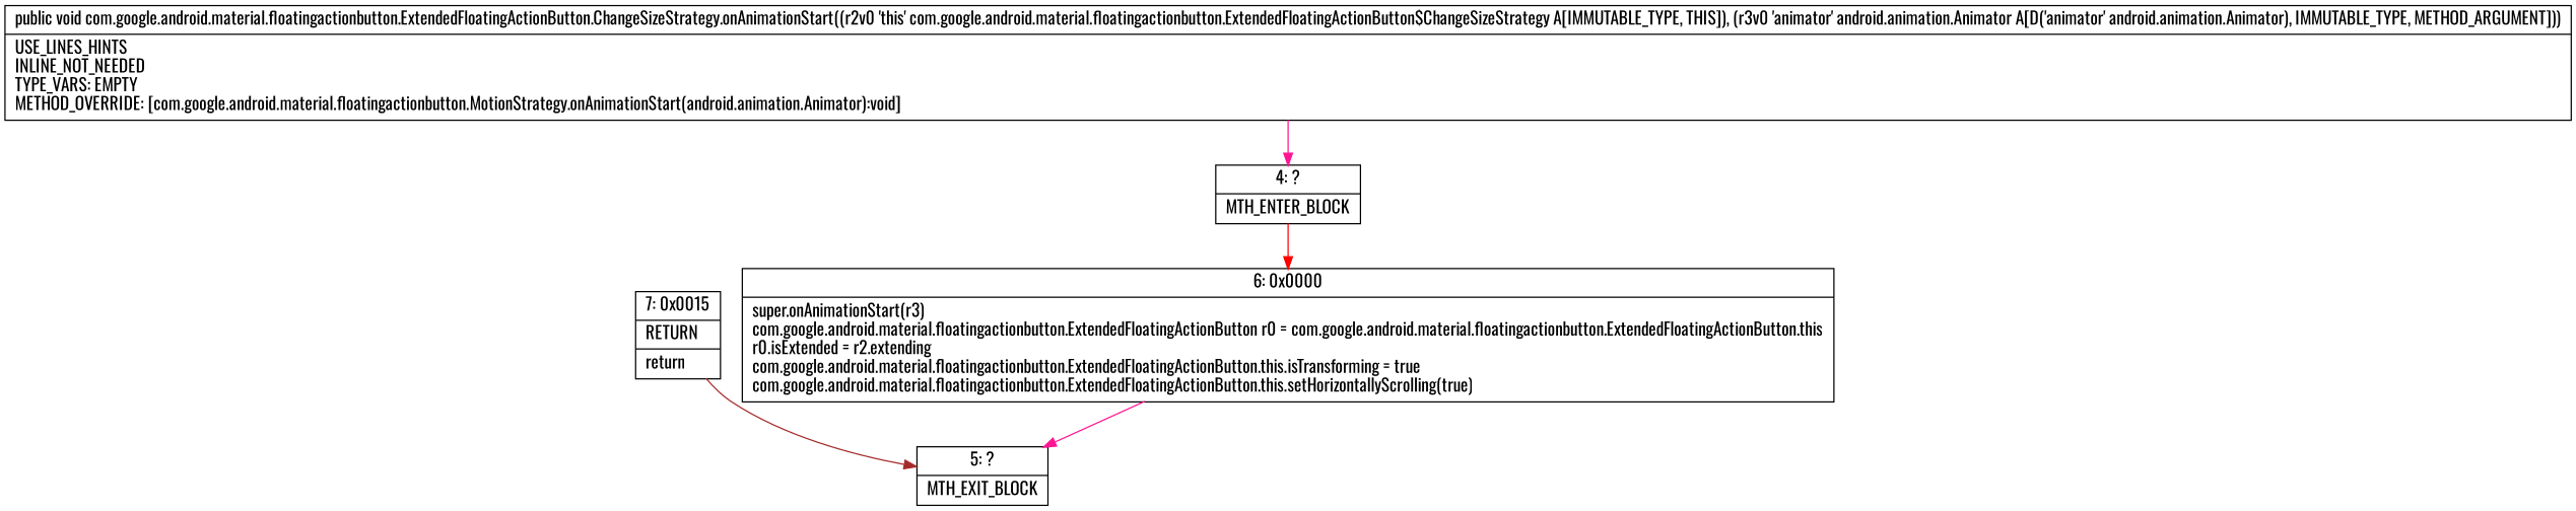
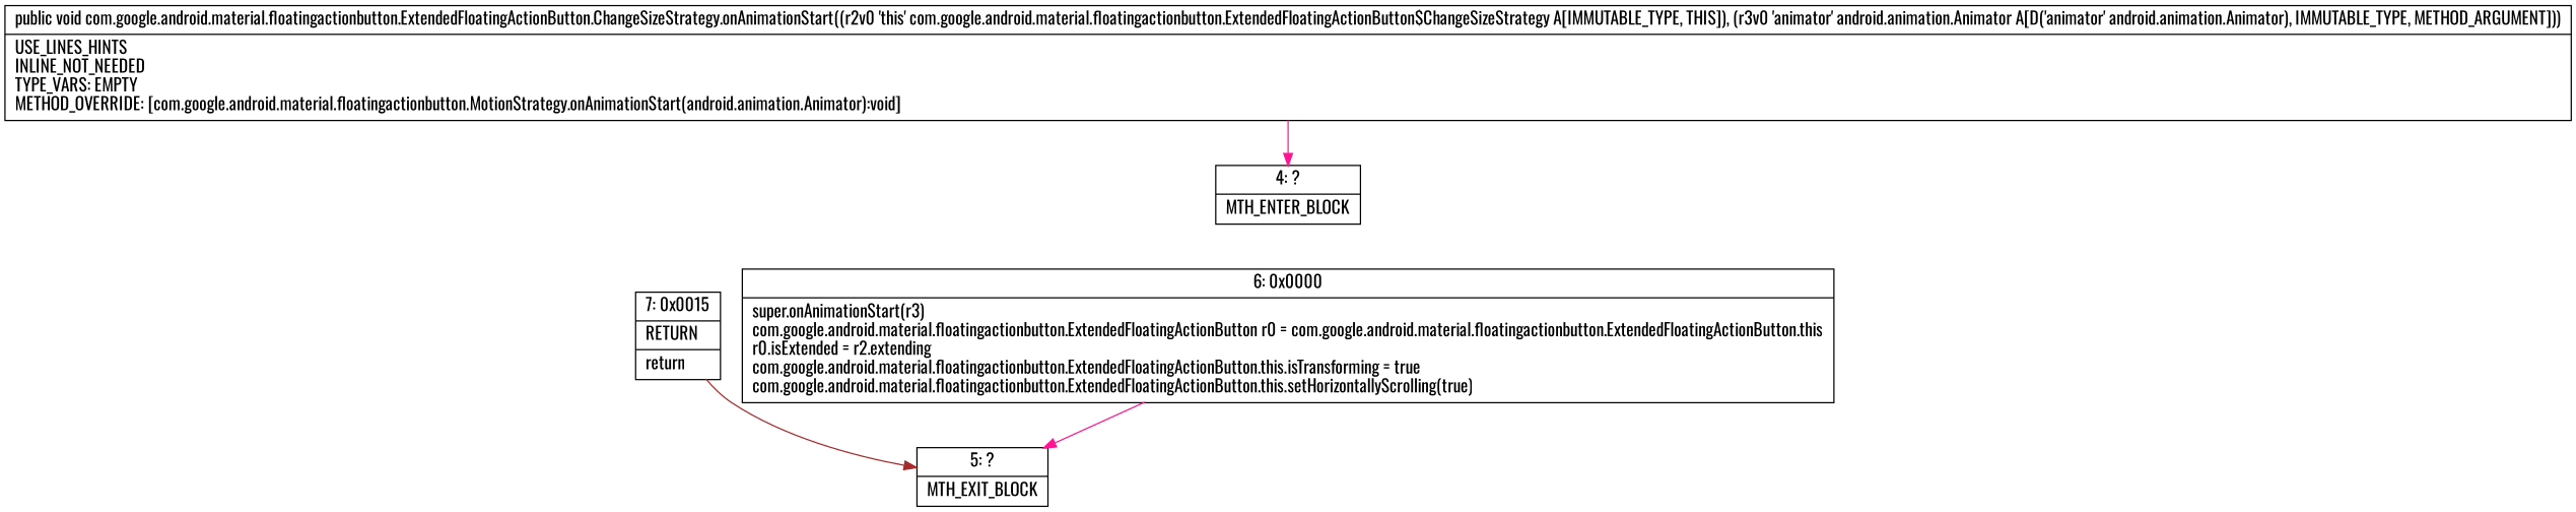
  digraph {
    fontname=Oswald
    node [fontname=Oswald shape=record]
    edge [color=deeppink fontname=Oswald]
    n1 [label="{4\:\ ?|MTH_ENTER_BLOCK\l}"]
    n2 [label="{6\:\ 0x0000|super.onAnimationStart(r3)\lcom.google.android.material.floatingactionbutton.ExtendedFloatingActionButton r0 = com.google.android.material.floatingactionbutton.ExtendedFloatingActionButton.this\lr0.isExtended = r2.extending\lcom.google.android.material.floatingactionbutton.ExtendedFloatingActionButton.this.isTransforming = true\lcom.google.android.material.floatingactionbutton.ExtendedFloatingActionButton.this.setHorizontallyScrolling(true)\l}"]
    n3 [label="{5\:\ ?|MTH_EXIT_BLOCK\l}"]
    n4 [label="{7\:\ 0x0015|RETURN\l|return\l}"]
    n5 [label="{public void com.google.android.material.floatingactionbutton.ExtendedFloatingActionButton.ChangeSizeStrategy.onAnimationStart((r2v0 'this' com.google.android.material.floatingactionbutton.ExtendedFloatingActionButton$ChangeSizeStrategy A[IMMUTABLE_TYPE, THIS]), (r3v0 'animator' android.animation.Animator A[D('animator' android.animation.Animator), IMMUTABLE_TYPE, METHOD_ARGUMENT]))  | USE_LINES_HINTS\lINLINE_NOT_NEEDED\lTYPE_VARS: EMPTY\lMETHOD_OVERRIDE: [com.google.android.material.floatingactionbutton.MotionStrategy.onAnimationStart(android.animation.Animator):void]\l}"]
-   n1 -> n2 [color=red]
    n2 -> n3
    n4 -> n3 [color=brown]
    n5 -> n1
  }
